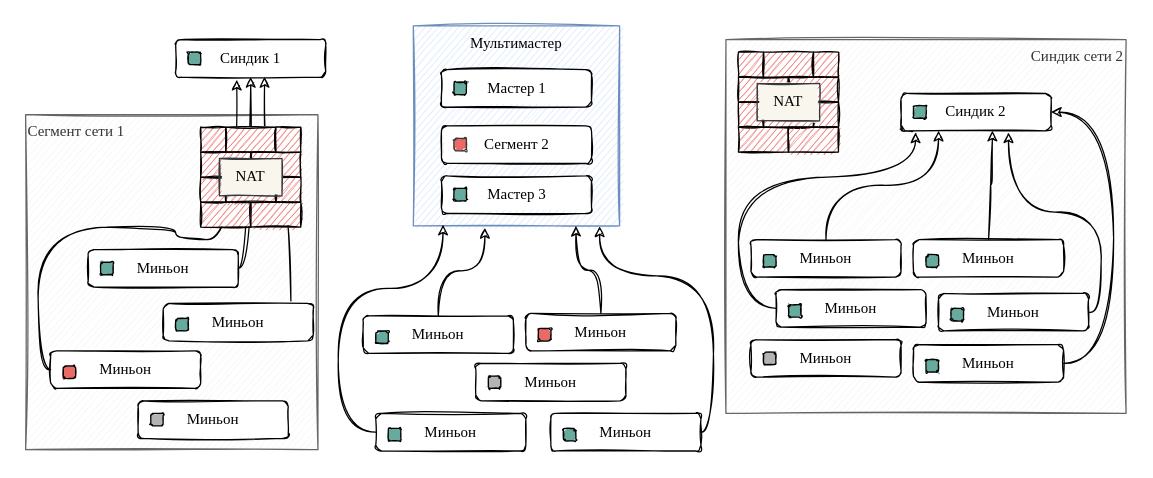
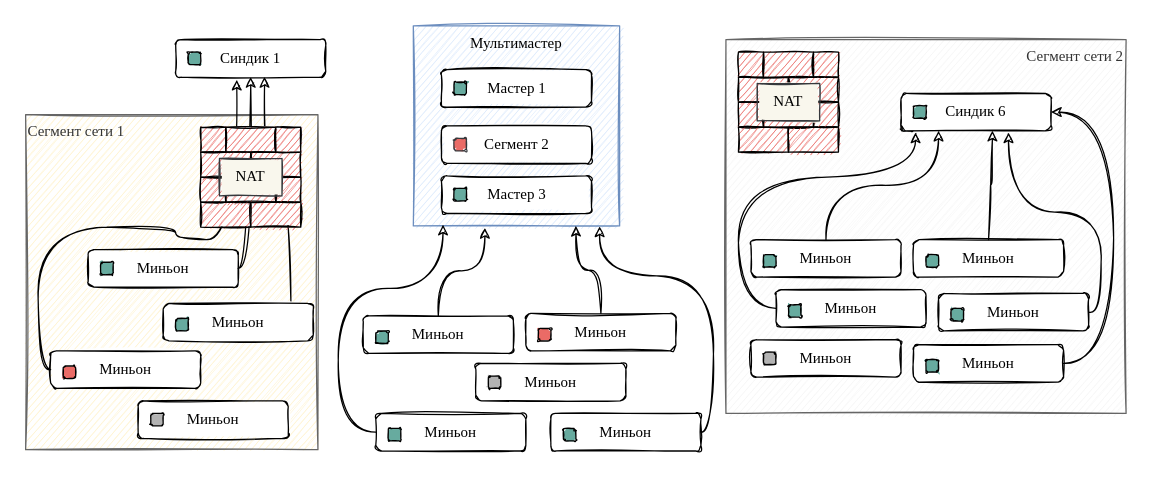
  <mxCell id="0" />
  <mxCell id="1" parent="0" />
- <mxCell id="2" value="Синдик сети 2" style="rounded=0;whiteSpace=wrap;html=1;sketch=1;fontFamily=Comic Relief;verticalAlign=top;fillColor=#f5f5f5;strokeColor=#666666;fontColor=#333333;align=right;" parent="1" vertex="1"><mxGeometry x="580" y="31" width="320" height="299" as="geometry" /></mxCell>
- <mxCell id="3" value="Сегмент сети 1" style="rounded=0;whiteSpace=wrap;html=1;sketch=1;fontFamily=Comic Relief;verticalAlign=top;fillColor=#f5f5f5;strokeColor=#666666;fontColor=#333333;align=left;" parent="1" vertex="1"><mxGeometry x="20" y="91" width="233.75" height="268" as="geometry" /></mxCell>
+ <mxCell id="2" value="Сегмент сети 2" style="rounded=0;whiteSpace=wrap;html=1;sketch=1;fontFamily=Comic Relief;verticalAlign=top;fillColor=#f5f5f5;strokeColor=#666666;fontColor=#333333;align=right;" parent="1" vertex="1"><mxGeometry x="580" y="31" width="320" height="299" as="geometry" /></mxCell>
+ <mxCell id="3" value="Сегмент сети 1" style="rounded=0;whiteSpace=wrap;html=1;sketch=1;fontFamily=Comic Relief;verticalAlign=top;fillColor=#fff2cc;strokeColor=#666666;fontColor=#333333;align=left;" parent="1" vertex="1"><mxGeometry x="20" y="91" width="233.75" height="268" as="geometry" /></mxCell>
  <mxCell id="4" value="" style="group;rounded=1;" parent="1" vertex="1" connectable="0"><mxGeometry x="140" y="31" width="120" height="30" as="geometry" /></mxCell>
  <mxCell id="5" value="Синдик 1" style="rounded=1;whiteSpace=wrap;html=1;sketch=1;fontFamily=Comic Relief;" parent="4" vertex="1"><mxGeometry width="120" height="30" as="geometry" /></mxCell>
  <mxCell id="6" value="" style="rounded=1;whiteSpace=wrap;html=1;sketch=1;fontFamily=Comic Relief;fillStyle=solid;fillColor=#67AB9F;" parent="4" vertex="1"><mxGeometry x="10" y="10" width="10" height="10" as="geometry" /></mxCell>
  <mxCell id="7" value="" style="group;rounded=1;" parent="1" vertex="1" connectable="0"><mxGeometry x="690" y="128" width="120" height="45" as="geometry" /></mxCell>
  <mxCell id="8" value="" style="rounded=1;whiteSpace=wrap;html=1;sketch=1;fontFamily=Comic Relief;fillStyle=solid;fillColor=#67AB9F;" parent="7" vertex="1"><mxGeometry x="30" y="-34" width="10" height="10" as="geometry" /></mxCell>
  <mxCell id="9" value="F9F9FB" style="group;rounded=1;" parent="1" vertex="1" connectable="0"><mxGeometry x="620" y="231" width="120" height="30" as="geometry" /></mxCell>
  <mxCell id="10" value="Миньон" style="rounded=1;whiteSpace=wrap;html=1;sketch=1;fontFamily=Comic Relief;" parent="9" vertex="1"><mxGeometry width="120" height="30" as="geometry" /></mxCell>
  <mxCell id="11" value="" style="rounded=1;whiteSpace=wrap;html=1;sketch=1;fontFamily=Comic Relief;fillStyle=solid;fillColor=#67AB9F;" parent="9" vertex="1"><mxGeometry x="10" y="12" width="10" height="10" as="geometry" /></mxCell>
  <mxCell id="12" value="F9F9FB" style="group;rounded=1;" parent="1" vertex="1" connectable="0"><mxGeometry x="730" y="191" width="120" height="30" as="geometry" /></mxCell>
  <mxCell id="13" value="Миньон" style="rounded=1;whiteSpace=wrap;html=1;sketch=1;fontFamily=Comic Relief;" parent="12" vertex="1"><mxGeometry width="120" height="30" as="geometry" /></mxCell>
  <mxCell id="14" value="" style="rounded=1;whiteSpace=wrap;html=1;sketch=1;fontFamily=Comic Relief;fillStyle=solid;fillColor=#67AB9F;" parent="12" vertex="1"><mxGeometry x="10" y="12" width="10" height="10" as="geometry" /></mxCell>
  <mxCell id="15" value="F9F9FB" style="group;rounded=1;" parent="1" vertex="1" connectable="0"><mxGeometry x="600" y="191" width="120" height="30" as="geometry" /></mxCell>
  <mxCell id="16" value="Миньон" style="rounded=1;whiteSpace=wrap;html=1;sketch=1;fontFamily=Comic Relief;" parent="15" vertex="1"><mxGeometry width="120" height="30" as="geometry" /></mxCell>
  <mxCell id="17" value="" style="rounded=1;whiteSpace=wrap;html=1;sketch=1;fontFamily=Comic Relief;fillStyle=solid;fillColor=#67AB9F;" parent="15" vertex="1"><mxGeometry x="10" y="12" width="10" height="10" as="geometry" /></mxCell>
  <mxCell id="18" value="F9F9FB" style="group;rounded=1;" parent="1" vertex="1" connectable="0"><mxGeometry x="750" y="234" width="120" height="30" as="geometry" /></mxCell>
  <mxCell id="19" value="Миньон" style="rounded=1;whiteSpace=wrap;html=1;sketch=1;fontFamily=Comic Relief;" parent="18" vertex="1"><mxGeometry width="120" height="30" as="geometry" /></mxCell>
  <mxCell id="20" value="" style="rounded=1;whiteSpace=wrap;html=1;sketch=1;fontFamily=Comic Relief;fillStyle=solid;fillColor=#67AB9F;" parent="18" vertex="1"><mxGeometry x="10" y="12" width="10" height="10" as="geometry" /></mxCell>
  <mxCell id="21" value="F9F9FB" style="group;rounded=1;" parent="1" vertex="1" connectable="0"><mxGeometry x="730" y="275" width="120" height="30" as="geometry" /></mxCell>
  <mxCell id="22" value="Миньон" style="rounded=1;whiteSpace=wrap;html=1;sketch=1;fontFamily=Comic Relief;" parent="21" vertex="1"><mxGeometry width="120" height="30" as="geometry" /></mxCell>
  <mxCell id="23" value="" style="rounded=1;whiteSpace=wrap;html=1;sketch=1;fontFamily=Comic Relief;fillStyle=solid;fillColor=#67AB9F;" parent="21" vertex="1"><mxGeometry x="10" y="12" width="10" height="10" as="geometry" /></mxCell>
  <mxCell id="24" value="" style="group;rounded=1;" parent="1" vertex="1" connectable="0"><mxGeometry x="600" y="271" width="120" height="30" as="geometry" /></mxCell>
  <mxCell id="25" value="Миньон" style="rounded=1;whiteSpace=wrap;html=1;sketch=1;fontFamily=Comic Relief;" parent="24" vertex="1"><mxGeometry width="120" height="30" as="geometry" /></mxCell>
  <mxCell id="26" value="" style="rounded=1;whiteSpace=wrap;html=1;sketch=1;fontFamily=Comic Relief;fillStyle=solid;fillColor=#B3B3B3;" parent="24" vertex="1"><mxGeometry x="10" y="10" width="10" height="10" as="geometry" /></mxCell>
  <mxCell id="27" value="F9F9FB" style="group;rounded=1;" parent="1" vertex="1" connectable="0"><mxGeometry x="290" y="252" width="120" height="30" as="geometry" /></mxCell>
  <mxCell id="28" value="Миньон" style="rounded=1;whiteSpace=wrap;html=1;sketch=1;fontFamily=Comic Relief;" parent="27" vertex="1"><mxGeometry width="120" height="30" as="geometry" /></mxCell>
  <mxCell id="29" value="" style="rounded=1;whiteSpace=wrap;html=1;sketch=1;fontFamily=Comic Relief;fillStyle=solid;fillColor=#67AB9F;" parent="27" vertex="1"><mxGeometry x="10" y="12" width="10" height="10" as="geometry" /></mxCell>
  <mxCell id="30" value="F9F9FB" style="group;rounded=1;" parent="1" vertex="1" connectable="0"><mxGeometry x="420" y="250" width="120" height="30" as="geometry" /></mxCell>
  <mxCell id="31" value="Миньон" style="rounded=1;whiteSpace=wrap;html=1;sketch=1;fontFamily=Comic Relief;" parent="30" vertex="1"><mxGeometry width="120" height="30" as="geometry" /></mxCell>
  <mxCell id="32" value="" style="rounded=1;whiteSpace=wrap;html=1;sketch=1;fontFamily=Comic Relief;fillStyle=solid;fillColor=#EA6B66;" parent="30" vertex="1"><mxGeometry x="10" y="12" width="10" height="10" as="geometry" /></mxCell>
  <mxCell id="33" value="F9F9FB" style="group;rounded=1;" parent="1" vertex="1" connectable="0"><mxGeometry x="300" y="330" width="120" height="30" as="geometry" /></mxCell>
  <mxCell id="34" value="Миньон" style="rounded=1;whiteSpace=wrap;html=1;sketch=1;fontFamily=Comic Relief;" parent="33" vertex="1"><mxGeometry width="120" height="30" as="geometry" /></mxCell>
  <mxCell id="35" value="" style="rounded=1;whiteSpace=wrap;html=1;sketch=1;fontFamily=Comic Relief;fillStyle=solid;fillColor=#67AB9F;" parent="33" vertex="1"><mxGeometry x="10" y="12" width="10" height="10" as="geometry" /></mxCell>
  <mxCell id="36" value="F9F9FB" style="group;rounded=1;" parent="1" vertex="1" connectable="0"><mxGeometry x="440" y="330" width="120" height="30" as="geometry" /></mxCell>
  <mxCell id="37" value="Миньон" style="rounded=1;whiteSpace=wrap;html=1;sketch=1;fontFamily=Comic Relief;" parent="36" vertex="1"><mxGeometry width="120" height="30" as="geometry" /></mxCell>
  <mxCell id="38" value="" style="rounded=1;whiteSpace=wrap;html=1;sketch=1;fontFamily=Comic Relief;fillStyle=solid;fillColor=#67AB9F;" parent="36" vertex="1"><mxGeometry x="10" y="12" width="10" height="10" as="geometry" /></mxCell>
  <mxCell id="39" value="" style="group;rounded=1;" parent="1" vertex="1" connectable="0"><mxGeometry x="380" y="290" width="120" height="30" as="geometry" /></mxCell>
  <mxCell id="40" value="Миньон" style="rounded=1;whiteSpace=wrap;html=1;sketch=1;fontFamily=Comic Relief;" parent="39" vertex="1"><mxGeometry width="120" height="30" as="geometry" /></mxCell>
  <mxCell id="41" value="" style="rounded=1;whiteSpace=wrap;html=1;sketch=1;fontFamily=Comic Relief;fillStyle=solid;fillColor=#B3B3B3;" parent="39" vertex="1"><mxGeometry x="10" y="10" width="10" height="10" as="geometry" /></mxCell>
  <mxCell id="42" value="" style="group" parent="1" vertex="1" connectable="0"><mxGeometry x="330" y="20" width="172.5" height="175" as="geometry" /></mxCell>
  <mxCell id="43" value="Мультимастер" style="rounded=0;whiteSpace=wrap;html=1;sketch=1;fontFamily=Comic Relief;verticalAlign=top;fillColor=#dae8fc;strokeColor=#6c8ebf;" parent="42" vertex="1"><mxGeometry width="165" height="160" as="geometry" /></mxCell>
  <mxCell id="44" value="" style="group;rounded=1;" parent="42" vertex="1" connectable="0"><mxGeometry x="22.5" y="120" width="120" height="30" as="geometry" /></mxCell>
  <mxCell id="45" value="Мастер 3" style="rounded=1;whiteSpace=wrap;html=1;sketch=1;fontFamily=Comic Relief;" parent="44" vertex="1"><mxGeometry width="120" height="30" as="geometry" /></mxCell>
  <mxCell id="46" value="" style="rounded=1;whiteSpace=wrap;html=1;sketch=1;fontFamily=Comic Relief;fillStyle=solid;fillColor=#67AB9F;" parent="44" vertex="1"><mxGeometry x="10" y="10" width="10" height="10" as="geometry" /></mxCell>
  <mxCell id="47" value="Сегмент 2" style="rounded=1;whiteSpace=wrap;html=1;sketch=1;fontFamily=Comic Relief;" parent="42" vertex="1"><mxGeometry x="22.5" y="80" width="120" height="30" as="geometry" /></mxCell>
  <mxCell id="48" value="" style="rounded=1;whiteSpace=wrap;html=1;sketch=1;fontFamily=Comic Relief;strokeColor=#36393d;fillStyle=solid;fillColor=#EA6B66;" parent="42" vertex="1"><mxGeometry x="32.5" y="90" width="10" height="10" as="geometry" /></mxCell>
  <mxCell id="49" value="" style="group;rounded=1;" parent="42" vertex="1" connectable="0"><mxGeometry x="22.5" y="15" width="150" height="160" as="geometry" /></mxCell>
  <mxCell id="50" value="Мастер 1" style="rounded=1;whiteSpace=wrap;html=1;sketch=1;fontFamily=Comic Relief;" parent="49" vertex="1"><mxGeometry y="20" width="120" height="30" as="geometry" /></mxCell>
  <mxCell id="51" value="" style="rounded=1;whiteSpace=wrap;html=1;sketch=1;fontFamily=Comic Relief;fillStyle=solid;fillColor=#67AB9F;" parent="49" vertex="1"><mxGeometry x="10" y="30" width="10" height="10" as="geometry" /></mxCell>
  <mxCell id="52" value="" style="group" parent="1" vertex="1" connectable="0"><mxGeometry x="590" y="41" width="80" height="80" as="geometry" /></mxCell>
  <mxCell id="53" value="" style="rounded=0;whiteSpace=wrap;html=1;sketch=1;fontFamily=Comic Relief;fillStyle=solid;strokeColor=none;" parent="52" vertex="1"><mxGeometry width="80" height="80" as="geometry" /></mxCell>
  <mxCell id="54" value="" style="rounded=0;whiteSpace=wrap;html=1;sketch=1;fontFamily=Comic Relief;fillStyle=hachure;fillColor=#EA6B66;" parent="52" vertex="1"><mxGeometry width="20" height="20" as="geometry" /></mxCell>
  <mxCell id="55" value="" style="rounded=0;whiteSpace=wrap;html=1;sketch=1;fontFamily=Comic Relief;fillStyle=hachure;fillColor=#EA6B66;" parent="52" vertex="1"><mxGeometry x="20" width="40" height="20" as="geometry" /></mxCell>
  <mxCell id="56" value="" style="rounded=0;whiteSpace=wrap;html=1;sketch=1;fontFamily=Comic Relief;fillStyle=hachure;fillColor=#EA6B66;" parent="52" vertex="1"><mxGeometry y="20" width="40" height="20" as="geometry" /></mxCell>
  <mxCell id="57" value="" style="rounded=0;whiteSpace=wrap;html=1;sketch=1;fontFamily=Comic Relief;fillStyle=hachure;fillColor=#EA6B66;" parent="52" vertex="1"><mxGeometry y="40" width="20" height="20" as="geometry" /></mxCell>
  <mxCell id="58" value="" style="rounded=0;whiteSpace=wrap;html=1;sketch=1;fontFamily=Comic Relief;fillStyle=hachure;fillColor=#EA6B66;" parent="52" vertex="1"><mxGeometry x="20" y="40" width="40" height="20" as="geometry" /></mxCell>
  <mxCell id="59" value="" style="rounded=0;whiteSpace=wrap;html=1;sketch=1;fontFamily=Comic Relief;fillStyle=hachure;fillColor=#EA6B66;" parent="52" vertex="1"><mxGeometry x="40" y="20" width="40" height="20" as="geometry" /></mxCell>
  <mxCell id="60" value="" style="rounded=0;whiteSpace=wrap;html=1;sketch=1;fontFamily=Comic Relief;fillStyle=hachure;fillColor=#EA6B66;" parent="52" vertex="1"><mxGeometry y="60" width="40" height="20" as="geometry" /></mxCell>
  <mxCell id="61" value="" style="rounded=0;whiteSpace=wrap;html=1;sketch=1;fontFamily=Comic Relief;fillStyle=hachure;fillColor=#EA6B66;" parent="52" vertex="1"><mxGeometry x="40" y="60" width="40" height="20" as="geometry" /></mxCell>
  <mxCell id="62" value="" style="rounded=0;whiteSpace=wrap;html=1;sketch=1;fontFamily=Comic Relief;fillStyle=hachure;fillColor=#EA6B66;" parent="52" vertex="1"><mxGeometry x="60" width="20" height="20" as="geometry" /></mxCell>
  <mxCell id="63" value="" style="rounded=0;whiteSpace=wrap;html=1;sketch=1;fontFamily=Comic Relief;fillStyle=hachure;fillColor=#EA6B66;" parent="52" vertex="1"><mxGeometry x="60" y="40" width="20" height="20" as="geometry" /></mxCell>
  <mxCell id="64" value="NAT" style="rounded=0;whiteSpace=wrap;html=1;sketch=1;fontFamily=Comic Relief;fillStyle=solid;fillColor=#f9f7ed;strokeColor=#36393d;" parent="52" vertex="1"><mxGeometry x="15" y="25" width="50" height="30" as="geometry" /></mxCell>
- <mxCell id="65" value="Синдик 2" style="rounded=1;whiteSpace=wrap;html=1;sketch=1;fontFamily=Comic Relief;" parent="1" vertex="1"><mxGeometry x="720" y="74" width="120" height="30" as="geometry" /></mxCell>
+ <mxCell id="65" value="Синдик 6" style="rounded=1;whiteSpace=wrap;html=1;sketch=1;fontFamily=Comic Relief;" parent="1" vertex="1"><mxGeometry x="720" y="74" width="120" height="30" as="geometry" /></mxCell>
  <mxCell id="66" style="edgeStyle=orthogonalEdgeStyle;curved=1;rounded=0;sketch=1;orthogonalLoop=1;jettySize=auto;html=1;fontFamily=Comic Relief;entryX=0.592;entryY=1;entryDx=0;entryDy=0;entryPerimeter=0;exitX=0.851;exitY=-0.048;exitDx=0;exitDy=0;exitPerimeter=0;" parent="1" source="68" target="5" edge="1"><mxGeometry relative="1" as="geometry"><mxPoint x="116" y="41" as="targetPoint" /></mxGeometry></mxCell>
  <mxCell id="67" value="F9F9FB" style="group;rounded=1;" parent="1" vertex="1" connectable="0"><mxGeometry x="130" y="242" width="120" height="30" as="geometry" /></mxCell>
  <mxCell id="68" value="Миньон" style="rounded=1;whiteSpace=wrap;html=1;sketch=1;fontFamily=Comic Relief;" parent="67" vertex="1"><mxGeometry width="120" height="30" as="geometry" /></mxCell>
  <mxCell id="69" value="" style="rounded=1;whiteSpace=wrap;html=1;sketch=1;fontFamily=Comic Relief;fillStyle=solid;fillColor=#67AB9F;" parent="67" vertex="1"><mxGeometry x="10" y="12" width="10" height="10" as="geometry" /></mxCell>
  <mxCell id="70" value="" style="group;rounded=1;" parent="1" vertex="1" connectable="0"><mxGeometry x="70" y="199" width="120" height="30" as="geometry" /></mxCell>
  <mxCell id="71" value="Миньон" style="rounded=1;whiteSpace=wrap;html=1;sketch=1;fontFamily=Comic Relief;" parent="70" vertex="1"><mxGeometry width="120" height="30" as="geometry" /></mxCell>
  <mxCell id="72" value="" style="rounded=1;whiteSpace=wrap;html=1;sketch=1;fontFamily=Comic Relief;fillStyle=solid;fillColor=#67AB9F;" parent="70" vertex="1"><mxGeometry x="10" y="10" width="10" height="10" as="geometry" /></mxCell>
  <mxCell id="73" value="" style="group;rounded=1;" parent="1" vertex="1" connectable="0"><mxGeometry x="110" y="320" width="120" height="30" as="geometry" /></mxCell>
  <mxCell id="74" value="Миньон" style="rounded=1;whiteSpace=wrap;html=1;sketch=1;fontFamily=Comic Relief;" parent="73" vertex="1"><mxGeometry width="120" height="30" as="geometry" /></mxCell>
  <mxCell id="75" value="" style="rounded=1;whiteSpace=wrap;html=1;sketch=1;fontFamily=Comic Relief;fillStyle=solid;fillColor=#B3B3B3;" parent="73" vertex="1"><mxGeometry x="10" y="10" width="10" height="10" as="geometry" /></mxCell>
  <mxCell id="76" value="" style="group;rounded=1;" parent="1" vertex="1" connectable="0"><mxGeometry x="40" y="280" width="120" height="30" as="geometry" /></mxCell>
  <mxCell id="77" value="Миньон" style="rounded=1;whiteSpace=wrap;html=1;sketch=1;fontFamily=Comic Relief;" parent="76" vertex="1"><mxGeometry width="120" height="30" as="geometry" /></mxCell>
  <mxCell id="78" value="" style="rounded=1;whiteSpace=wrap;html=1;sketch=1;fontFamily=Comic Relief;fillStyle=solid;fillColor=#EA6B66;" parent="76" vertex="1"><mxGeometry x="10" y="12" width="10" height="10" as="geometry" /></mxCell>
  <mxCell id="79" style="edgeStyle=orthogonalEdgeStyle;curved=1;rounded=0;sketch=1;orthogonalLoop=1;jettySize=auto;html=1;entryX=0.347;entryY=1.011;entryDx=0;entryDy=0;entryPerimeter=0;fontFamily=Comic Relief;" parent="1" source="28" target="43" edge="1"><mxGeometry relative="1" as="geometry" /></mxCell>
  <mxCell id="80" style="edgeStyle=orthogonalEdgeStyle;curved=1;rounded=0;sketch=1;orthogonalLoop=1;jettySize=auto;html=1;fontFamily=Comic Relief;" parent="1" source="31" edge="1"><mxGeometry relative="1" as="geometry"><mxPoint x="460" y="180" as="targetPoint" /></mxGeometry></mxCell>
  <mxCell id="81" style="edgeStyle=orthogonalEdgeStyle;curved=1;rounded=0;sketch=1;orthogonalLoop=1;jettySize=auto;html=1;fontFamily=Comic Relief;entryX=0.144;entryY=0.994;entryDx=0;entryDy=0;entryPerimeter=0;" parent="1" source="34" target="43" edge="1"><mxGeometry relative="1" as="geometry"><mxPoint x="360" y="110" as="targetPoint" /><Array as="points"><mxPoint x="270" y="345" /><mxPoint x="270" y="230" /><mxPoint x="354" y="230" /></Array></mxGeometry></mxCell>
  <mxCell id="82" style="edgeStyle=orthogonalEdgeStyle;curved=1;rounded=0;sketch=1;orthogonalLoop=1;jettySize=auto;html=1;entryX=0.903;entryY=1.003;entryDx=0;entryDy=0;entryPerimeter=0;fontFamily=Comic Relief;" parent="1" source="37" target="43" edge="1"><mxGeometry relative="1" as="geometry"><Array as="points"><mxPoint x="570" y="345" /><mxPoint x="570" y="220" /><mxPoint x="479" y="220" /></Array></mxGeometry></mxCell>
  <mxCell id="83" value="" style="rounded=1;whiteSpace=wrap;html=1;sketch=1;fontFamily=Comic Relief;fillStyle=solid;fillColor=#67AB9F;" parent="1" vertex="1"><mxGeometry x="730" y="84" width="10" height="10" as="geometry" /></mxCell>
  <mxCell id="84" style="edgeStyle=orthogonalEdgeStyle;rounded=0;orthogonalLoop=1;jettySize=auto;html=1;sketch=1;curved=1;" parent="1" source="71" edge="1"><mxGeometry relative="1" as="geometry"><mxPoint x="200" y="61" as="targetPoint" /><Array as="points"><mxPoint x="200" y="214" /></Array></mxGeometry></mxCell>
  <mxCell id="85" style="edgeStyle=orthogonalEdgeStyle;curved=1;rounded=0;sketch=1;orthogonalLoop=1;jettySize=auto;html=1;entryX=0.407;entryY=1.073;entryDx=0;entryDy=0;entryPerimeter=0;" parent="1" source="77" target="5" edge="1"><mxGeometry relative="1" as="geometry"><Array as="points"><mxPoint x="30" y="295" /><mxPoint x="30" y="181" /><mxPoint x="140" y="181" /><mxPoint x="140" y="191" /><mxPoint x="189" y="191" /></Array></mxGeometry></mxCell>
  <mxCell id="86" value="" style="group" parent="1" vertex="1" connectable="0"><mxGeometry x="160" y="101" width="80" height="80" as="geometry" /></mxCell>
  <mxCell id="87" value="" style="rounded=0;whiteSpace=wrap;html=1;sketch=1;fontFamily=Comic Relief;fillStyle=solid;strokeColor=none;" parent="86" vertex="1"><mxGeometry width="80" height="80" as="geometry" /></mxCell>
  <mxCell id="88" value="" style="rounded=0;whiteSpace=wrap;html=1;sketch=1;fontFamily=Comic Relief;fillStyle=hachure;fillColor=#EA6B66;" parent="86" vertex="1"><mxGeometry width="20" height="20" as="geometry" /></mxCell>
  <mxCell id="89" value="" style="rounded=0;whiteSpace=wrap;html=1;sketch=1;fontFamily=Comic Relief;fillStyle=hachure;fillColor=#EA6B66;" parent="86" vertex="1"><mxGeometry x="20" width="40" height="20" as="geometry" /></mxCell>
  <mxCell id="90" value="" style="rounded=0;whiteSpace=wrap;html=1;sketch=1;fontFamily=Comic Relief;fillStyle=hachure;fillColor=#EA6B66;" parent="86" vertex="1"><mxGeometry y="20" width="40" height="20" as="geometry" /></mxCell>
  <mxCell id="91" value="" style="rounded=0;whiteSpace=wrap;html=1;sketch=1;fontFamily=Comic Relief;fillStyle=hachure;fillColor=#EA6B66;" parent="86" vertex="1"><mxGeometry y="40" width="20" height="20" as="geometry" /></mxCell>
  <mxCell id="92" value="" style="rounded=0;whiteSpace=wrap;html=1;sketch=1;fontFamily=Comic Relief;fillStyle=hachure;fillColor=#EA6B66;" parent="86" vertex="1"><mxGeometry x="20" y="40" width="40" height="20" as="geometry" /></mxCell>
  <mxCell id="93" value="" style="rounded=0;whiteSpace=wrap;html=1;sketch=1;fontFamily=Comic Relief;fillStyle=hachure;fillColor=#EA6B66;" parent="86" vertex="1"><mxGeometry x="40" y="20" width="40" height="20" as="geometry" /></mxCell>
  <mxCell id="94" value="" style="rounded=0;whiteSpace=wrap;html=1;sketch=1;fontFamily=Comic Relief;fillStyle=hachure;fillColor=#EA6B66;" parent="86" vertex="1"><mxGeometry y="60" width="40" height="20" as="geometry" /></mxCell>
  <mxCell id="95" value="" style="rounded=0;whiteSpace=wrap;html=1;sketch=1;fontFamily=Comic Relief;fillStyle=hachure;fillColor=#EA6B66;" parent="86" vertex="1"><mxGeometry x="40" y="60" width="40" height="20" as="geometry" /></mxCell>
  <mxCell id="96" value="" style="rounded=0;whiteSpace=wrap;html=1;sketch=1;fontFamily=Comic Relief;fillStyle=hachure;fillColor=#EA6B66;" parent="86" vertex="1"><mxGeometry x="60" width="20" height="20" as="geometry" /></mxCell>
  <mxCell id="97" value="" style="rounded=0;whiteSpace=wrap;html=1;sketch=1;fontFamily=Comic Relief;fillStyle=hachure;fillColor=#EA6B66;" parent="86" vertex="1"><mxGeometry x="60" y="40" width="20" height="20" as="geometry" /></mxCell>
  <mxCell id="98" value="NAT" style="rounded=0;whiteSpace=wrap;html=1;sketch=1;fontFamily=Comic Relief;fillStyle=solid;fillColor=#f9f7ed;strokeColor=#36393d;" parent="86" vertex="1"><mxGeometry x="15" y="25" width="50" height="30" as="geometry" /></mxCell>
  <mxCell id="99" style="edgeStyle=orthogonalEdgeStyle;curved=1;rounded=0;sketch=1;orthogonalLoop=1;jettySize=auto;html=1;entryX=0.25;entryY=1;entryDx=0;entryDy=0;" parent="1" source="16" target="65" edge="1"><mxGeometry relative="1" as="geometry" /></mxCell>
  <mxCell id="100" style="edgeStyle=orthogonalEdgeStyle;curved=1;rounded=0;sketch=1;orthogonalLoop=1;jettySize=auto;html=1;entryX=0.609;entryY=0.997;entryDx=0;entryDy=0;entryPerimeter=0;" parent="1" source="13" target="65" edge="1"><mxGeometry relative="1" as="geometry" /></mxCell>
  <mxCell id="101" style="edgeStyle=orthogonalEdgeStyle;curved=1;rounded=0;sketch=1;orthogonalLoop=1;jettySize=auto;html=1;entryX=0.716;entryY=1.044;entryDx=0;entryDy=0;entryPerimeter=0;" parent="1" source="19" target="65" edge="1"><mxGeometry relative="1" as="geometry"><Array as="points"><mxPoint x="880" y="249" /><mxPoint x="880" y="169" /><mxPoint x="806" y="169" /></Array></mxGeometry></mxCell>
  <mxCell id="102" style="edgeStyle=orthogonalEdgeStyle;curved=1;rounded=0;sketch=1;orthogonalLoop=1;jettySize=auto;html=1;entryX=0.097;entryY=1.044;entryDx=0;entryDy=0;entryPerimeter=0;" parent="1" source="10" target="65" edge="1"><mxGeometry relative="1" as="geometry"><Array as="points"><mxPoint x="590" y="246" /><mxPoint x="590" y="141" /><mxPoint x="732" y="141" /></Array></mxGeometry></mxCell>
  <mxCell id="103" style="edgeStyle=orthogonalEdgeStyle;curved=1;rounded=0;sketch=1;orthogonalLoop=1;jettySize=auto;html=1;entryX=1;entryY=0.5;entryDx=0;entryDy=0;" parent="1" source="22" target="65" edge="1"><mxGeometry relative="1" as="geometry"><Array as="points"><mxPoint x="890" y="290" /><mxPoint x="890" y="89" /></Array></mxGeometry></mxCell>
